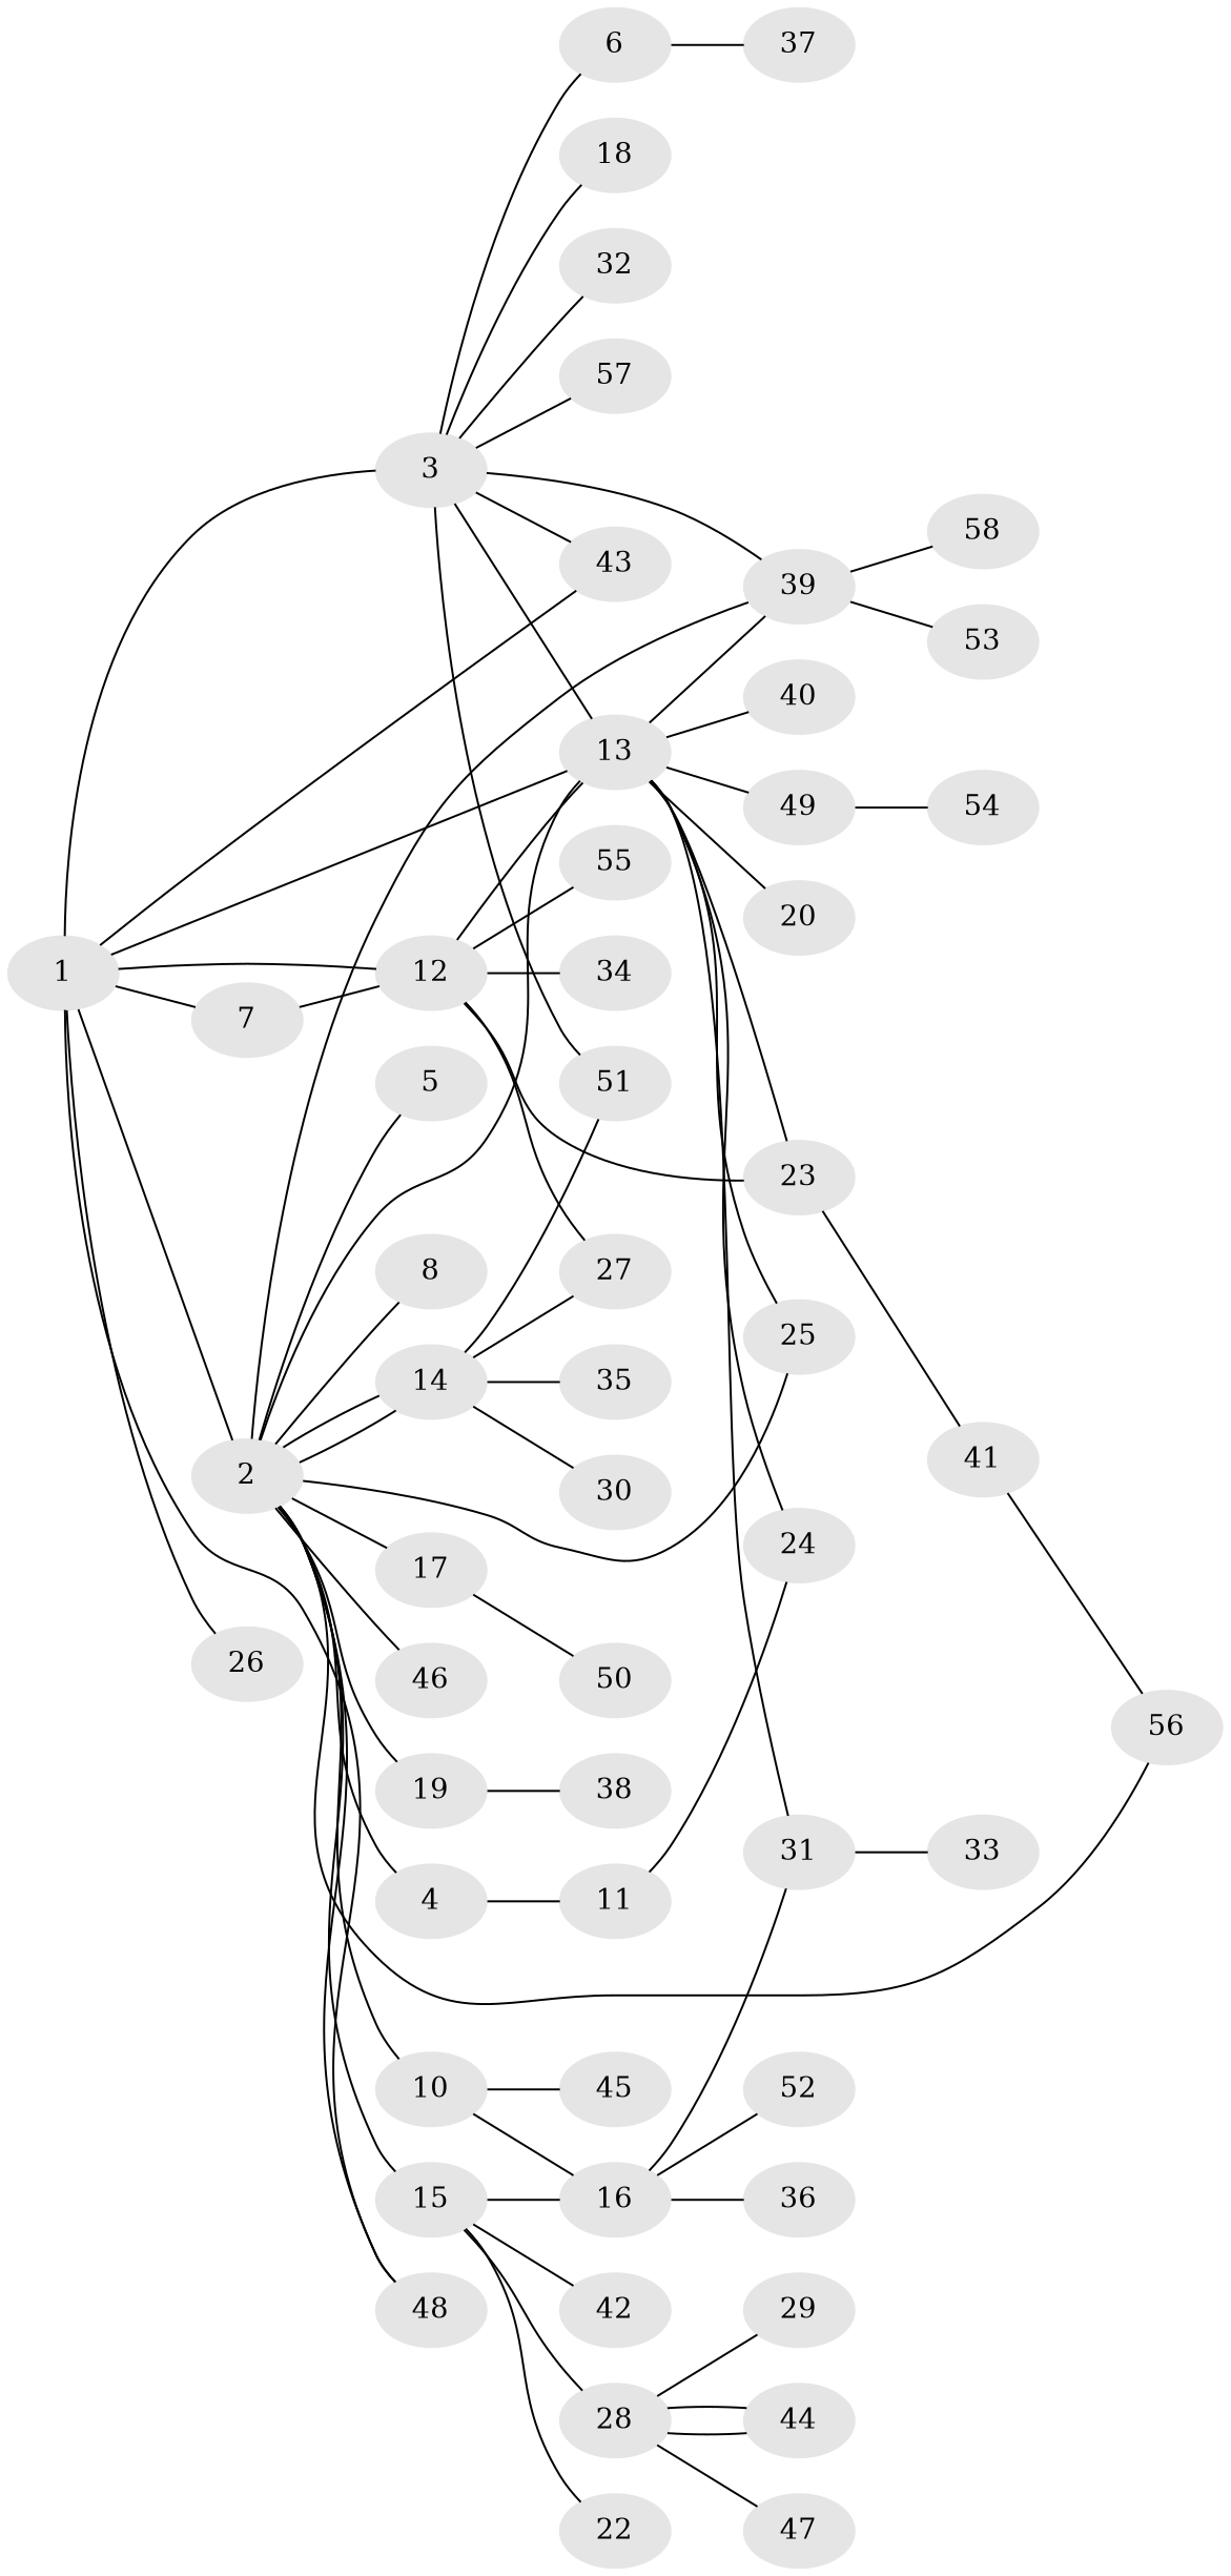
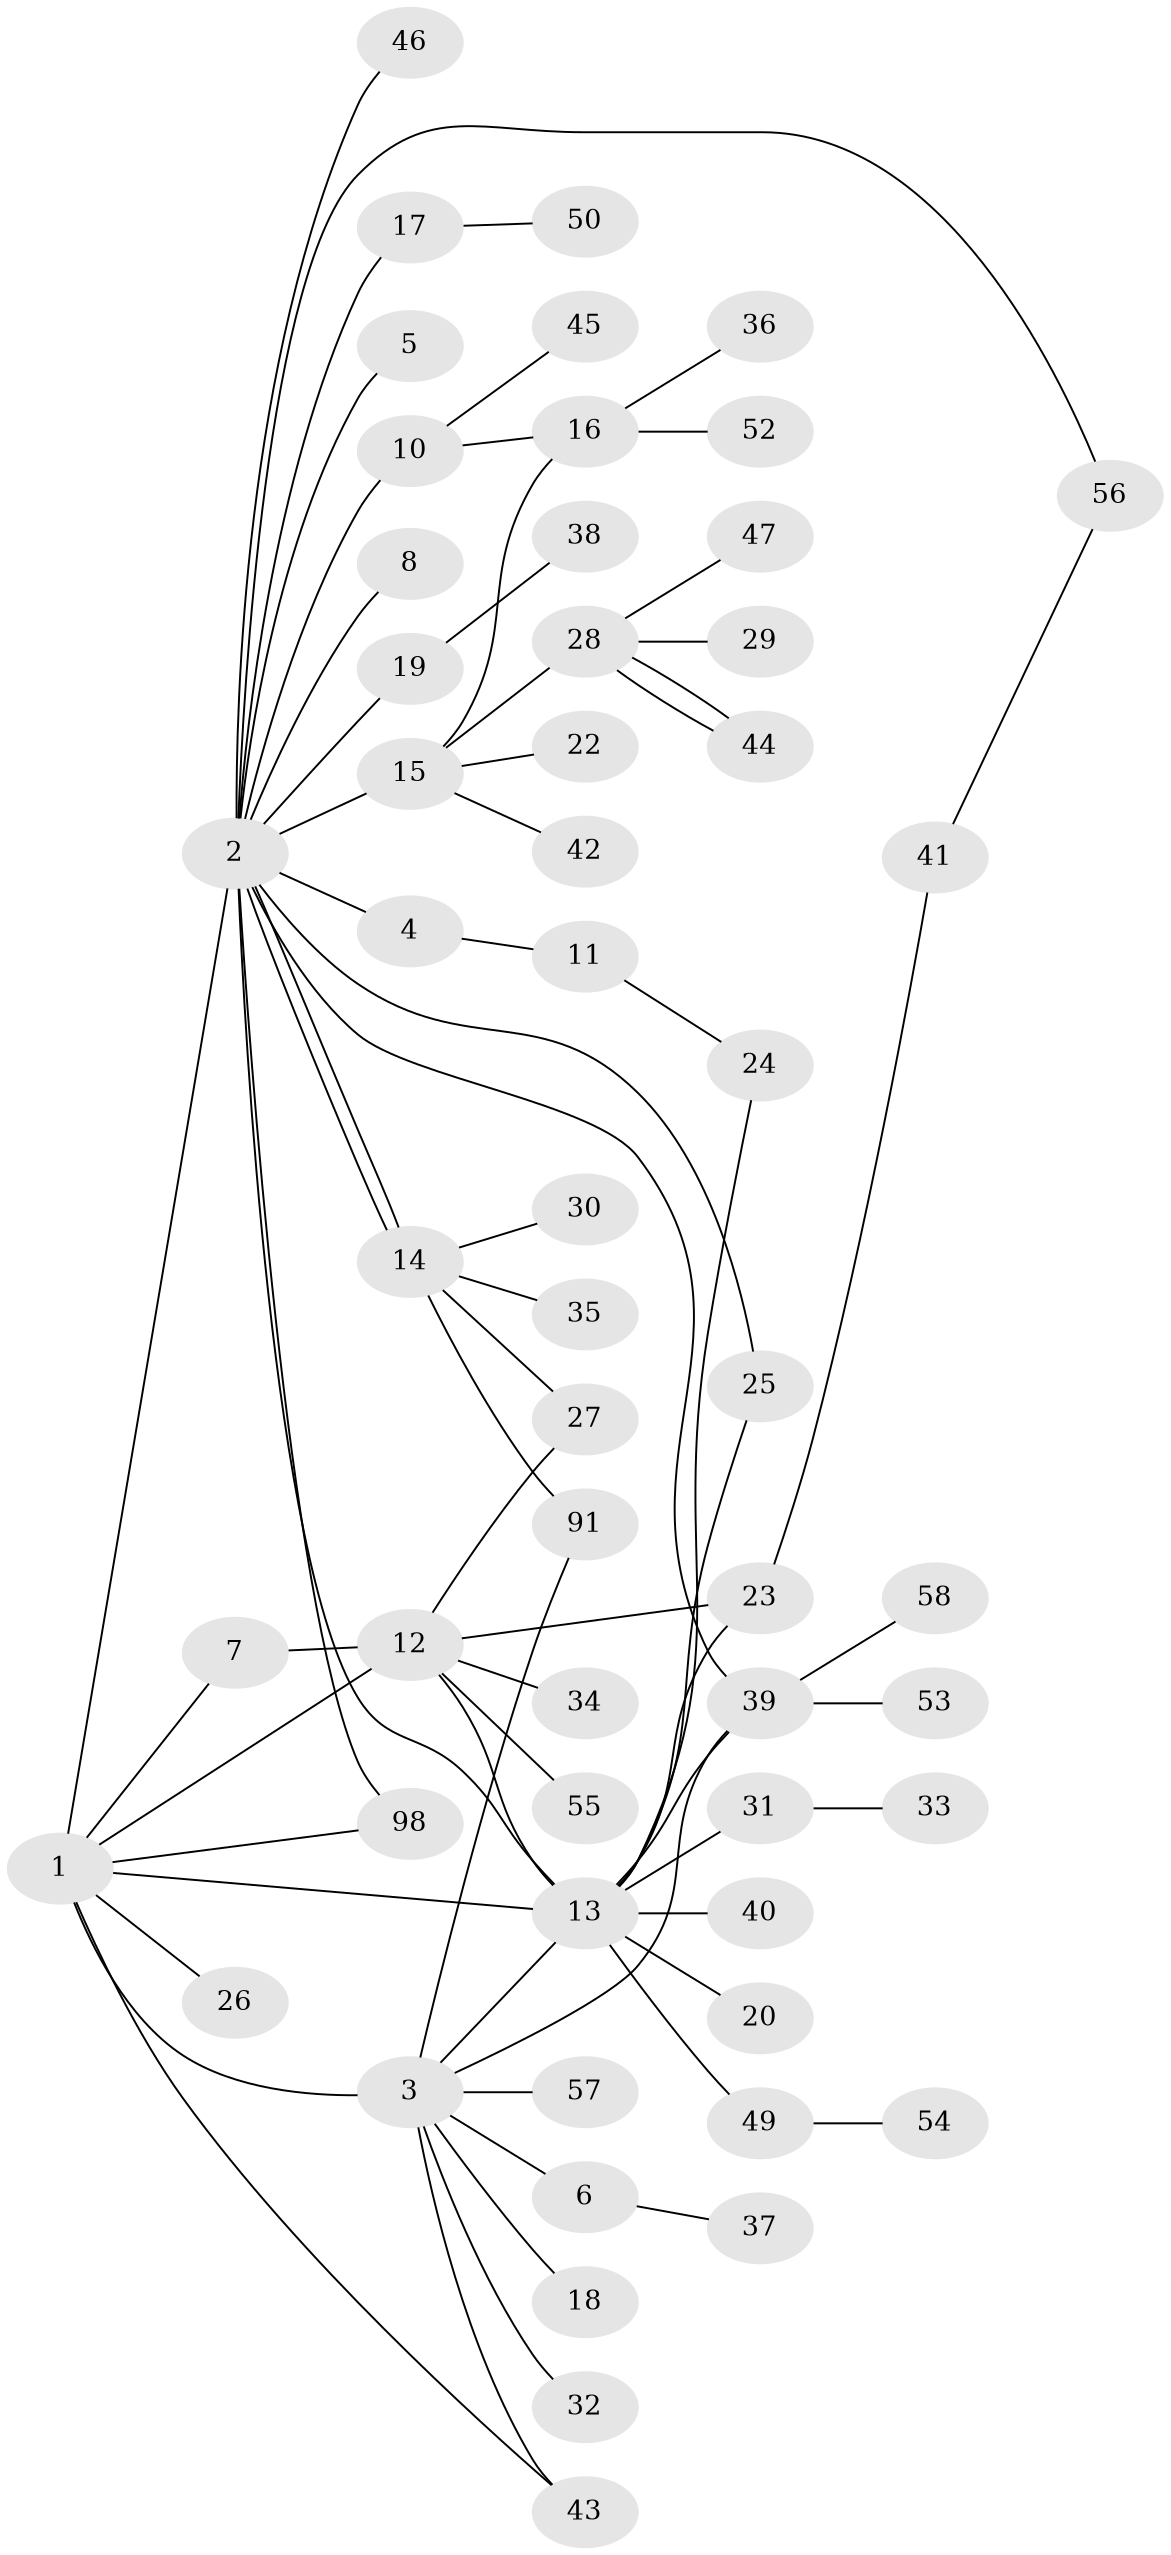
  graph {
    rankdir=LR
    node [color=gray90 style=filled]
    1
    2
    3
    7
    12
    13
    26
    43
-   48
+   48 [label=98]
    4
    5
    8
    10
    14
    15
    17
    19
    25
    39
    46
    56
    6
    18
    32
-   51
+   51 [label=91]
    57
    23
    27
    34
    55
    24
    20
    31
    40
    49
    11
    16
    45
    30
    35
    22
    42
    28
    50
    38
    53
    58
    37
    36
    52
    41
    33
    54
    29
    44
    47
    1 -- 2
    1 -- 3
    1 -- 7
    1 -- 12
    1 -- 13
    1 -- 26
    1 -- 43
    1 -- 48
    2 -- 13
    2 -- 48
    2 -- 4
    2 -- 5
    2 -- 8
    2 -- 10
    2 -- 14
    2 -- 14
    2 -- 15
    2 -- 17
    2 -- 19
    2 -- 25
    2 -- 39
    2 -- 46
    2 -- 56
    3 -- 13
    3 -- 43
    3 -- 39
    3 -- 6
    3 -- 18
    3 -- 32
    3 -- 51
    3 -- 57
    7 -- 12
    12 -- 13
    12 -- 23
    12 -- 27
    12 -- 34
    12 -- 55
    13 -- 25
    13 -- 39
    13 -- 23
    13 -- 24
    13 -- 20
    13 -- 31
    13 -- 40
    13 -- 49
    4 -- 11
    10 -- 16
    10 -- 45
    14 -- 51
    14 -- 27
    14 -- 30
    14 -- 35
    15 -- 16
    15 -- 22
    15 -- 42
    15 -- 28
    17 -- 50
    19 -- 38
    39 -- 53
    39 -- 58
    6 -- 37
    23 -- 41
    31 -- 33
    49 -- 54
    11 -- 24
-   16 -- 31
    16 -- 36
    16 -- 52
    28 -- 29
    28 -- 44
    28 -- 44
    28 -- 47
    41 -- 56
  }
